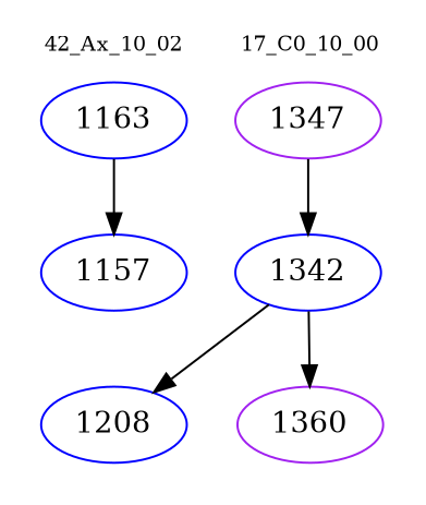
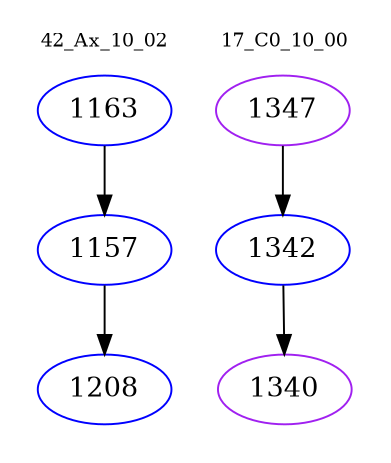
  digraph {
    node [color=blue]
    edge [color=black]
    n1 [label=1163]
    n2 [label=1157]
    n3 [label=1208]
    n4 [color=purple label=1347]
    n5 [label=1342]
-   n6 [color=purple label=1360]
+   n6 [color=purple label=1340]
    subgraph cluster_1 {
      color=white
      fontsize=10
      label="42_Ax_10_02"
      n1
      n2
      n3
    }
    subgraph cluster_2 {
      color=white
      fontsize=10
      label="17_C0_10_00"
      n4
      n5
      n6
    }
    n1 -> n2
-   n5 -> n3
+   n2 -> n3
    n4 -> n5
    n5 -> n6
  }
